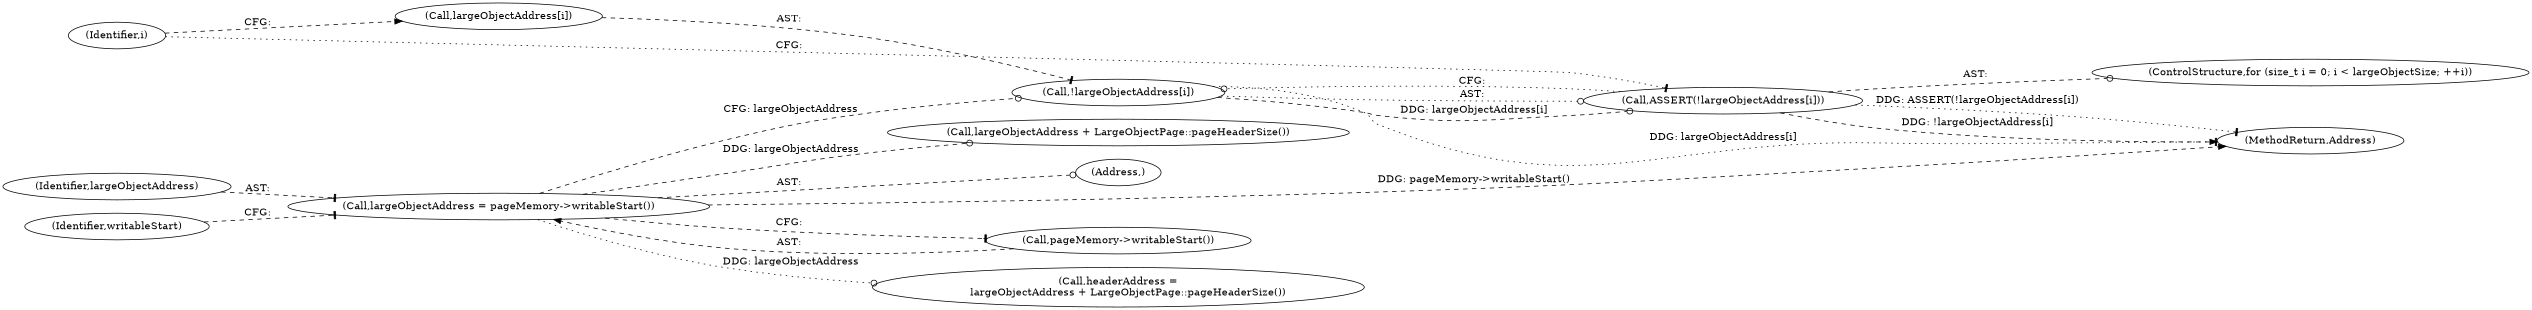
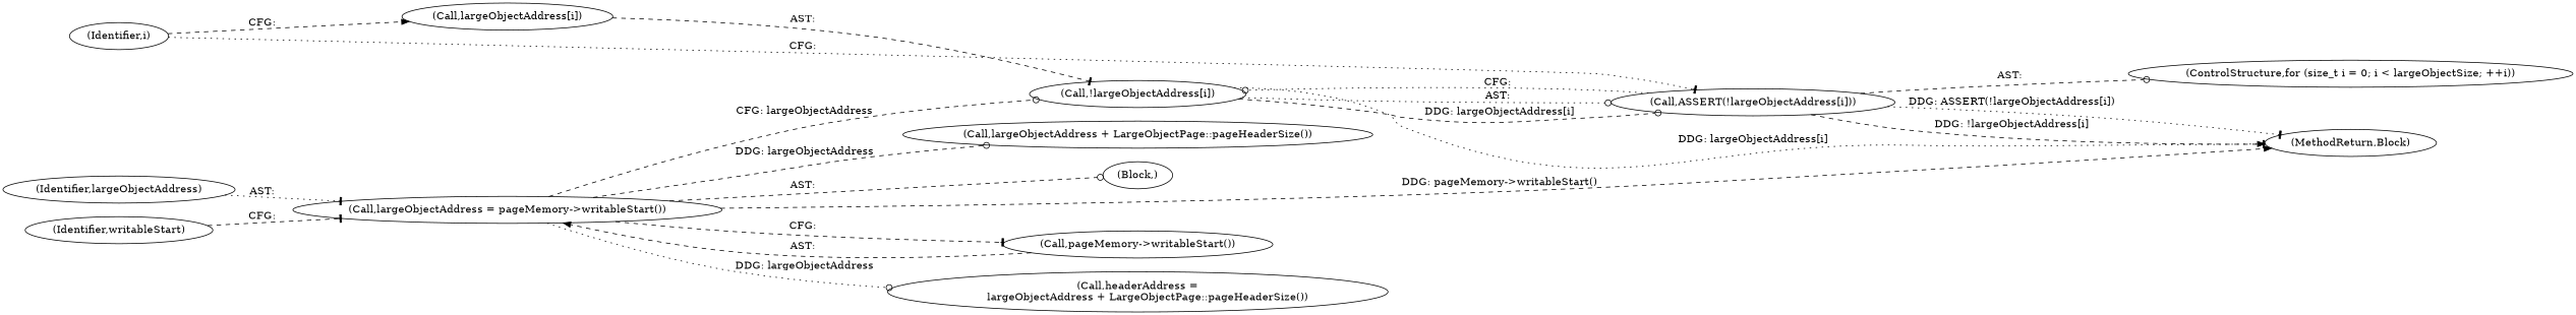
  digraph {
    rankdir=LR
    edge [arrowhead=odot style=dashed]
    n1 [label="(Call,!largeObjectAddress[i])"]
    n2 [label="(Call,ASSERT(!largeObjectAddress[i]))"]
-   n3 [label="(MethodReturn,Address)"]
+   n3 [label="(MethodReturn,Block)"]
    n4 [label="(ControlStructure,for (size_t i = 0; i < largeObjectSize; ++i))"]
    n5 [label="(Call,largeObjectAddress[i])"]
    n6 [label="(Call,largeObjectAddress = pageMemory->writableStart())"]
    n7 [label="(Call,pageMemory->writableStart())"]
    n8 [label="(Call,headerAddress =\n      largeObjectAddress + LargeObjectPage::pageHeaderSize())"]
    n9 [label="(Call,largeObjectAddress + LargeObjectPage::pageHeaderSize())"]
-   n10 [label="(Address,)"]
+   n10 [label="(Block,)"]
    n11 [label="(Identifier,largeObjectAddress)"]
    n12 [label="(Identifier,i)"]
    n13 [label="(Identifier,writableStart)"]
    n1 -> n2 [label="AST: " style=dotted]
    n1 -> n2 [label="DDG: largeObjectAddress[i]"]
    n1 -> n3 [arrowhead=normal label="DDG: largeObjectAddress[i]" style=dotted]
    n2 -> n1 [label="CFG: " style=dotted]
    n2 -> n3 [arrowhead=tee label="DDG: !largeObjectAddress[i]"]
    n2 -> n3 [arrowhead=tee label="DDG: ASSERT(!largeObjectAddress[i])" style=dotted]
    n2 -> n4 [label="AST: "]
    n5 -> n1 [arrowhead=tee label="AST: "]
    n6 -> n1 [label="CFG: largeObjectAddress"]
    n6 -> n3 [arrowhead=normal label="DDG: pageMemory->writableStart()"]
    n6 -> n7 [arrowhead=tee label="CFG: "]
    n6 -> n8 [label="DDG: largeObjectAddress" style=dotted]
    n6 -> n9 [label="DDG: largeObjectAddress"]
    n6 -> n10 [label="AST: "]
    n7 -> n6 [arrowhead=normal label="AST: "]
-   n11 -> n6 [arrowhead=tee label="AST: "]
+   n11 -> n6 [arrowhead=tee label="AST: " style=dotted]
    n12 -> n2 [arrowhead=tee label="CFG: " style=dotted]
    n12 -> n5 [arrowhead=normal label="CFG: "]
    n13 -> n6 [arrowhead=tee label="CFG: "]
  }
